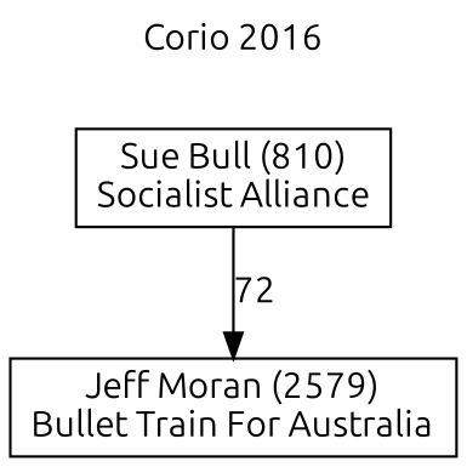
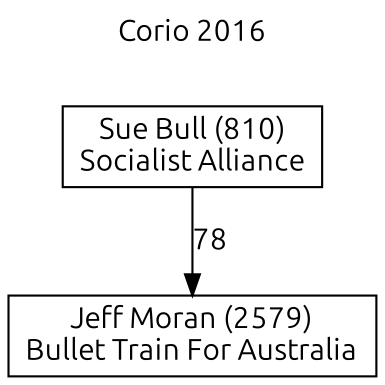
  digraph {
    label="Corio 2016"
    labelloc=t
    mclimit=10
    fontname=Ubuntu
    node [shape=box fontname=Ubuntu]
    n1 [label="Jeff Moran (2579)\nBullet Train For Australia"]
    n2 [label="Sue Bull (810)\nSocialist Alliance"]
-   n2 -> n1 [label=72 fontname=Ubuntu]
+   n2 -> n1 [label=78 fontname=Ubuntu]
  }
